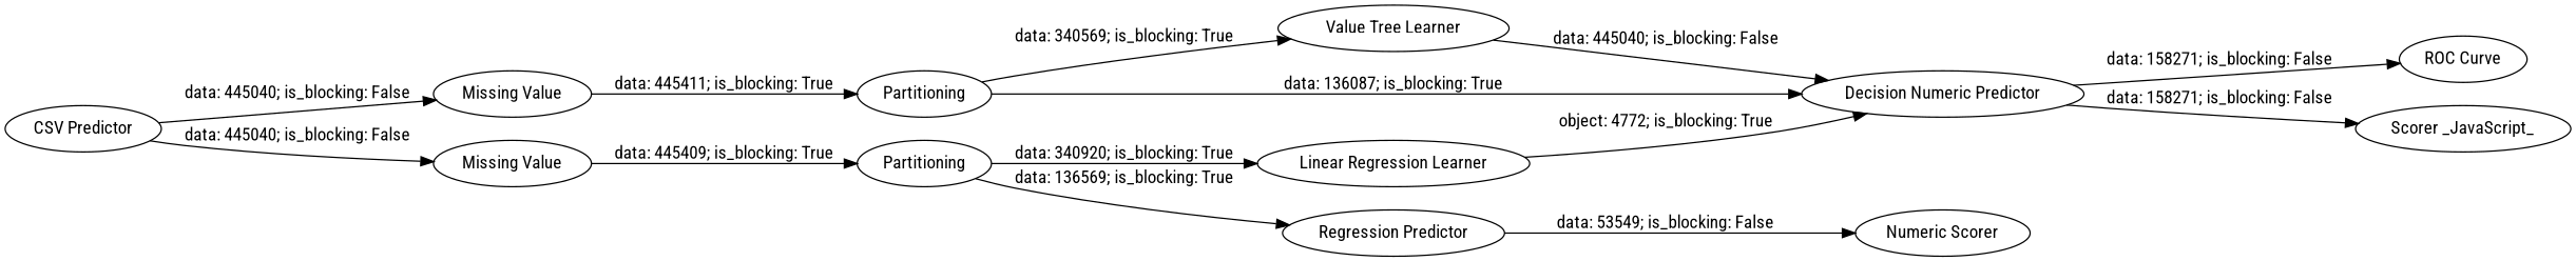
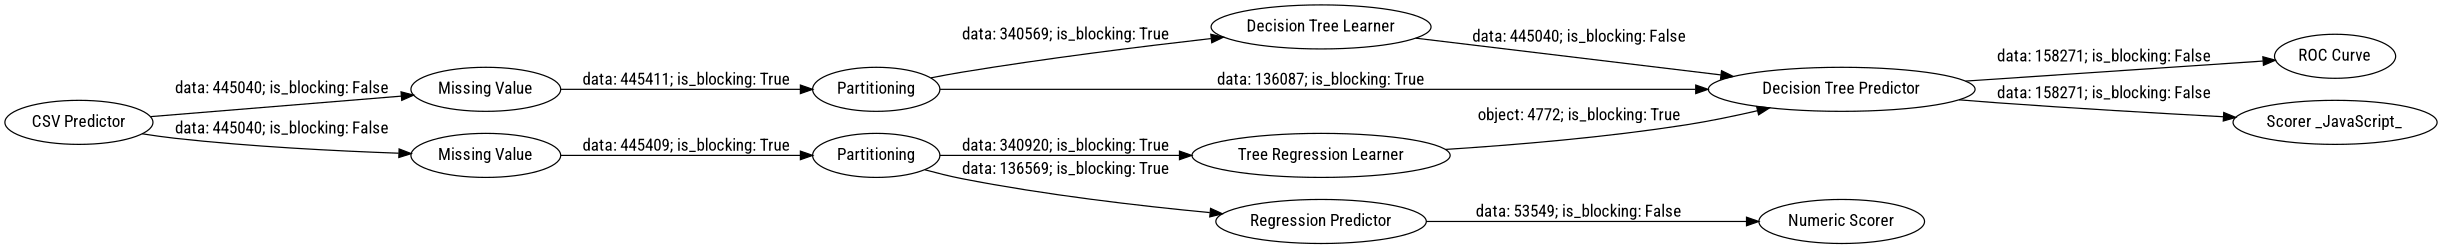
  digraph {
    fontname="Roboto Condensed"
    rankdir=LR
    node [fontname="Roboto Condensed"]
    edge [fontname="Roboto Condensed"]
    n1 [label="Missing Value"]
    n2 [label=Partitioning]
-   n3 [label="Value Tree Learner"]
-   n4 [label="Decision Numeric Predictor"]
+   n3 [label="Decision Tree Learner"]
+   n4 [label="Decision Tree Predictor"]
    n5 [label=Partitioning]
    n6 [label="Regression Predictor"]
-   n7 [label="Linear Regression Learner"]
+   n7 [label="Tree Regression Learner"]
    n8 [label="Numeric Scorer"]
    n9 [label="Missing Value"]
    n10 [label="ROC Curve"]
    n11 [label="Scorer _JavaScript_"]
    n12 [label="CSV Predictor"]
    n1 -> n2 [label="data: 445411; is_blocking: True"]
    n2 -> n3 [label="data: 340569; is_blocking: True"]
    n2 -> n4 [label="data: 136087; is_blocking: True"]
    n3 -> n4 [label="data: 445040; is_blocking: False"]
    n4 -> n10 [label="data: 158271; is_blocking: False"]
    n4 -> n11 [label="data: 158271; is_blocking: False"]
    n5 -> n6 [label="data: 136569; is_blocking: True"]
    n5 -> n7 [label="data: 340920; is_blocking: True"]
    n6 -> n8 [label="data: 53549; is_blocking: False"]
    n7 -> n4 [label="object: 4772; is_blocking: True"]
    n9 -> n5 [label="data: 445409; is_blocking: True"]
    n12 -> n1 [label="data: 445040; is_blocking: False"]
    n12 -> n9 [label="data: 445040; is_blocking: False"]
  }
